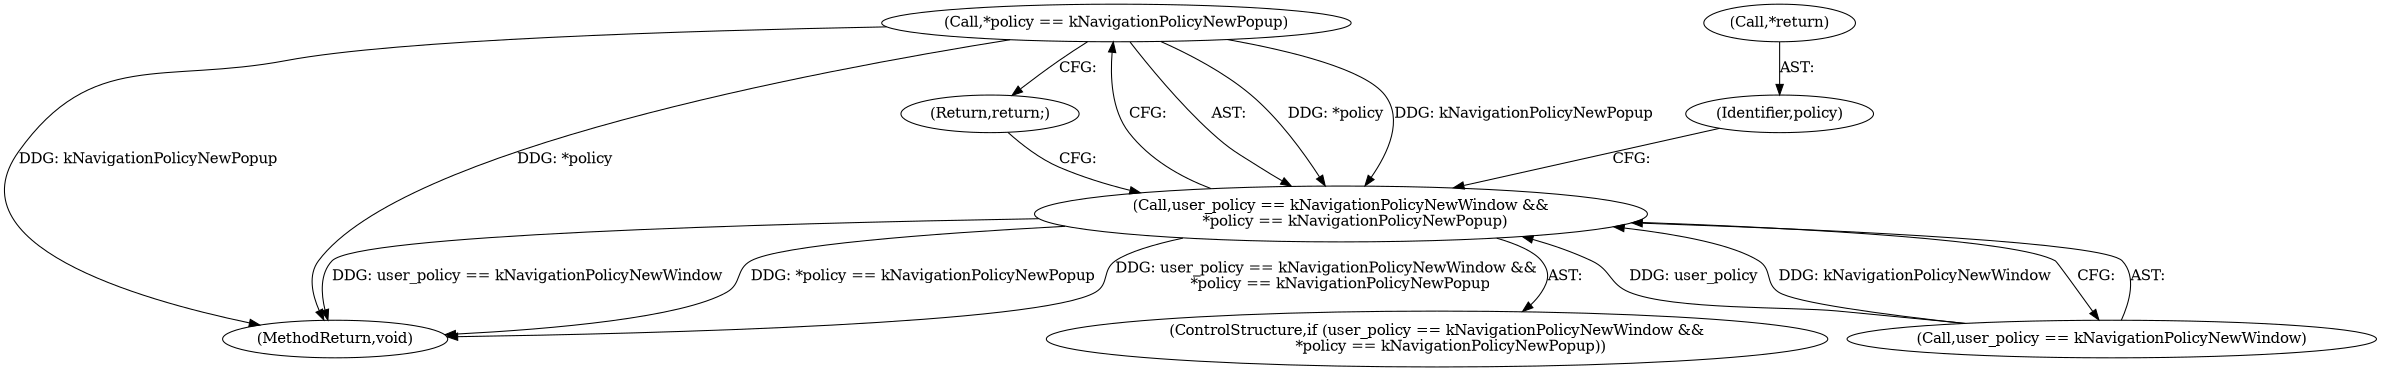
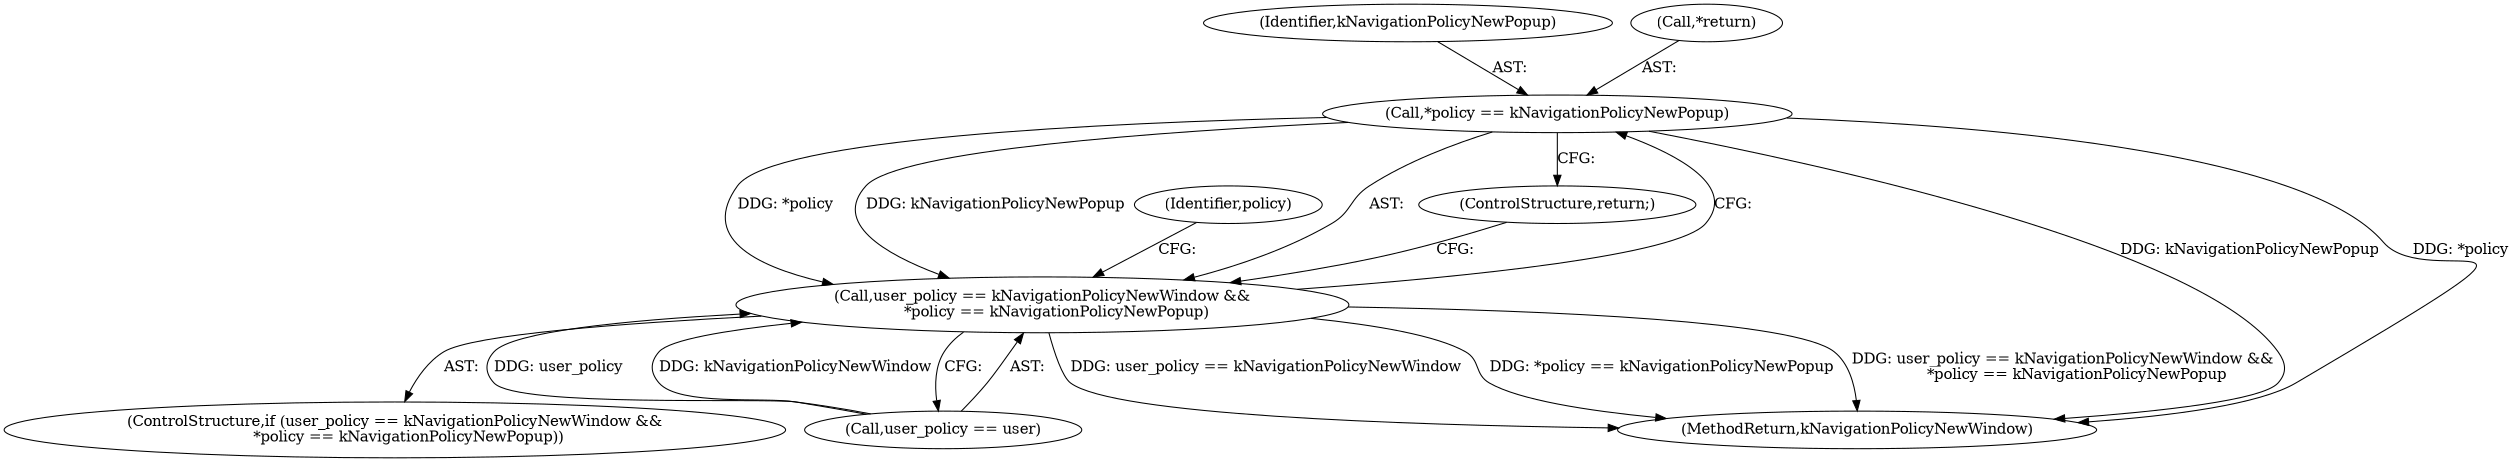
  digraph {
    n1 [label="(Call,*policy == kNavigationPolicyNewPopup)"]
    n2 [label="(Call,user_policy == kNavigationPolicyNewWindow &&\n      *policy == kNavigationPolicyNewPopup)"]
-   n3 [label="(MethodReturn,void)"]
-   n4 [label="(Return,return;)"]
+   n3 [label="(MethodReturn,kNavigationPolicyNewWindow)"]
+   n4 [label="(ControlStructure,return;)"]
    n5 [label="(ControlStructure,if (user_policy == kNavigationPolicyNewWindow &&\n      *policy == kNavigationPolicyNewPopup))"]
-   n6 [label="(Call,user_policy == kNavigationPolicyNewWindow)"]
+   n6 [label="(Call,user_policy == user)"]
+   n7 [label="(Identifier,kNavigationPolicyNewPopup)"]
    n8 [label="(Call,*return)"]
    n9 [label="(Identifier,policy)"]
    n1 -> n2 [label="AST: "]
    n1 -> n2 [label="DDG: *policy"]
    n1 -> n2 [label="DDG: kNavigationPolicyNewPopup"]
    n1 -> n3 [label="DDG: kNavigationPolicyNewPopup"]
    n1 -> n3 [label="DDG: *policy"]
    n1 -> n4 [label="CFG: "]
    n2 -> n1 [label="CFG: "]
    n2 -> n3 [label="DDG: *policy == kNavigationPolicyNewPopup"]
    n2 -> n3 [label="DDG: user_policy == kNavigationPolicyNewWindow &&\n      *policy == kNavigationPolicyNewPopup"]
    n2 -> n3 [label="DDG: user_policy == kNavigationPolicyNewWindow"]
    n2 -> n5 [label="AST: "]
    n2 -> n6 [label="CFG: "]
    n4 -> n2 [label="CFG: "]
    n6 -> n2 [label="AST: "]
    n6 -> n2 [label="DDG: user_policy"]
    n6 -> n2 [label="DDG: kNavigationPolicyNewWindow"]
-   n8 -> n9 [label="AST: "]
+   n7 -> n1 [label="AST: "]
+   n8 -> n1 [label="AST: "]
    n9 -> n2 [label="CFG: "]
  }
